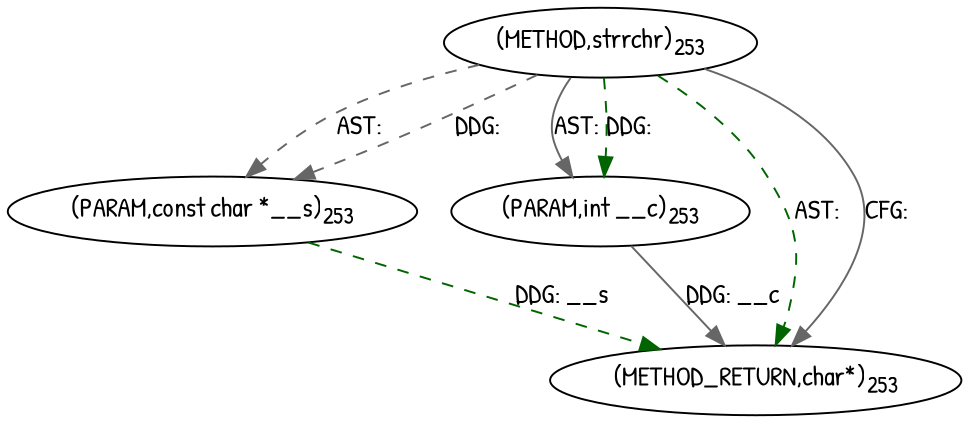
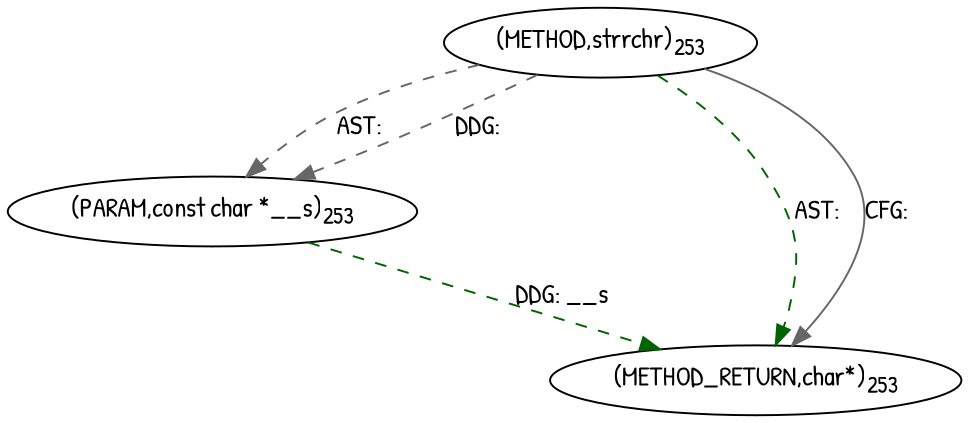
  digraph {
    fontname="Patrick Hand"
    node [fontname="Patrick Hand"]
    edge [color=gray40 fontname="Patrick Hand" style=dashed]
    n1 [label=<(METHOD,strrchr)<SUB>253</SUB>>]
    n2 [label=<(PARAM,const char *__s)<SUB>253</SUB>>]
-   n3 [label=<(PARAM,int __c)<SUB>253</SUB>>]
    n4 [label=<(METHOD_RETURN,char*)<SUB>253</SUB>>]
    n1 -> n2 [label="AST: "]
    n1 -> n2 [label="DDG: "]
-   n1 -> n3 [label="AST: " style=solid]
-   n1 -> n3 [color=darkgreen label="DDG: "]
    n1 -> n4 [color=darkgreen label="AST: "]
    n1 -> n4 [label="CFG: " style=solid]
    n2 -> n4 [color=darkgreen label="DDG: __s"]
-   n3 -> n4 [label="DDG: __c" style=solid]
  }
